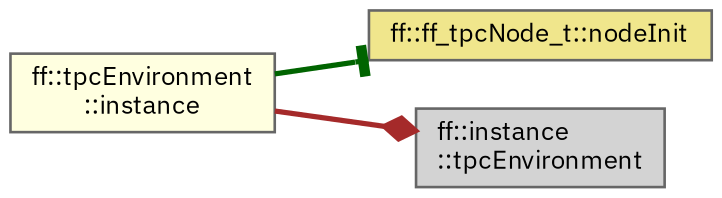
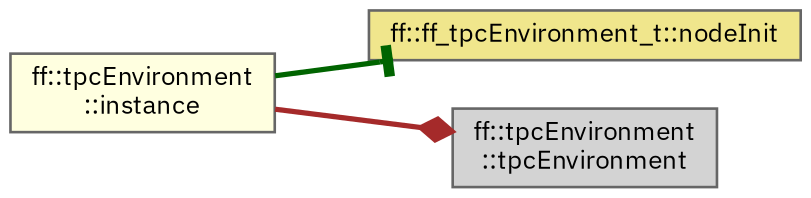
  digraph {
    fontname="IBM Plex Sans"
    rankdir=LR
    node [color=grey40 fontname="IBM Plex Sans" fontsize=10 shape=box style=filled]
    edge [fontname="IBM Plex Sans" fontsize=10 labelfontname=Helvetica labelfontsize=10 style=bold]
-   n1 [color=gray40 fillcolor=khaki fontcolor=black height=0.2 label="ff::ff_tpcNode_t::nodeInit" width=0.4]
+   n1 [color=gray40 fillcolor=khaki fontcolor=black height=0.2 label="ff::ff_tpcEnvironment_t::nodeInit" width=0.4]
    n2 [fillcolor=lightyellow height=0.2 label="ff::tpcEnvironment\l::instance" width=0.4]
-   n3 [fillcolor=lightgrey height=0.2 label="ff::instance\l::tpcEnvironment" width=0.4]
+   n3 [fillcolor=lightgrey height=0.2 label="ff::tpcEnvironment\l::tpcEnvironment" width=0.4]
    n2 -> n1 [arrowhead=tee color=darkgreen]
    n2 -> n3 [arrowhead=diamond color=brown]
  }
